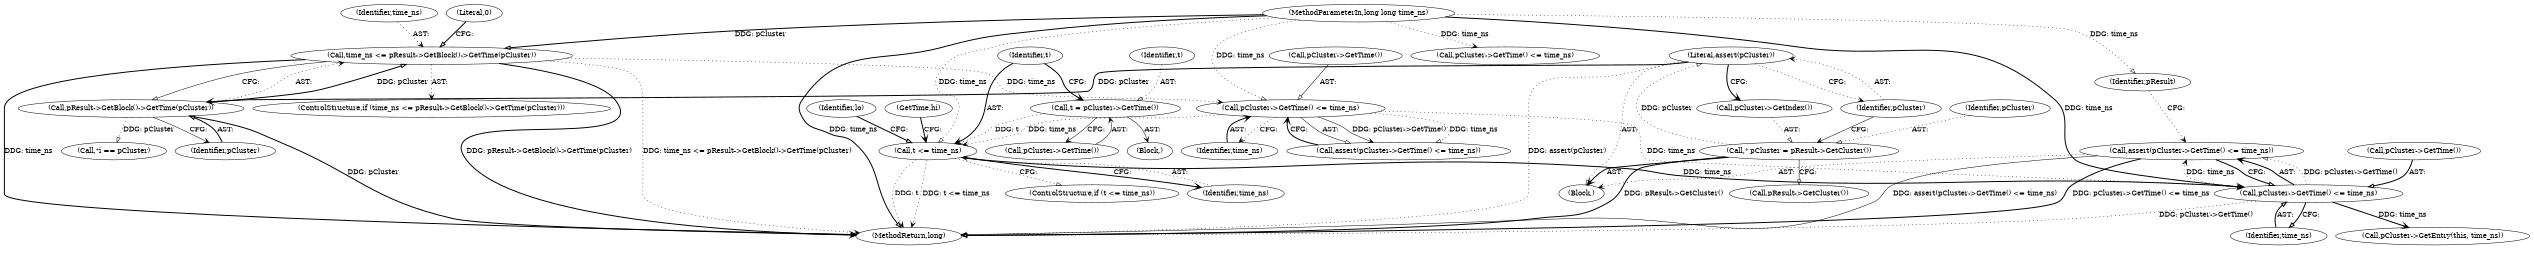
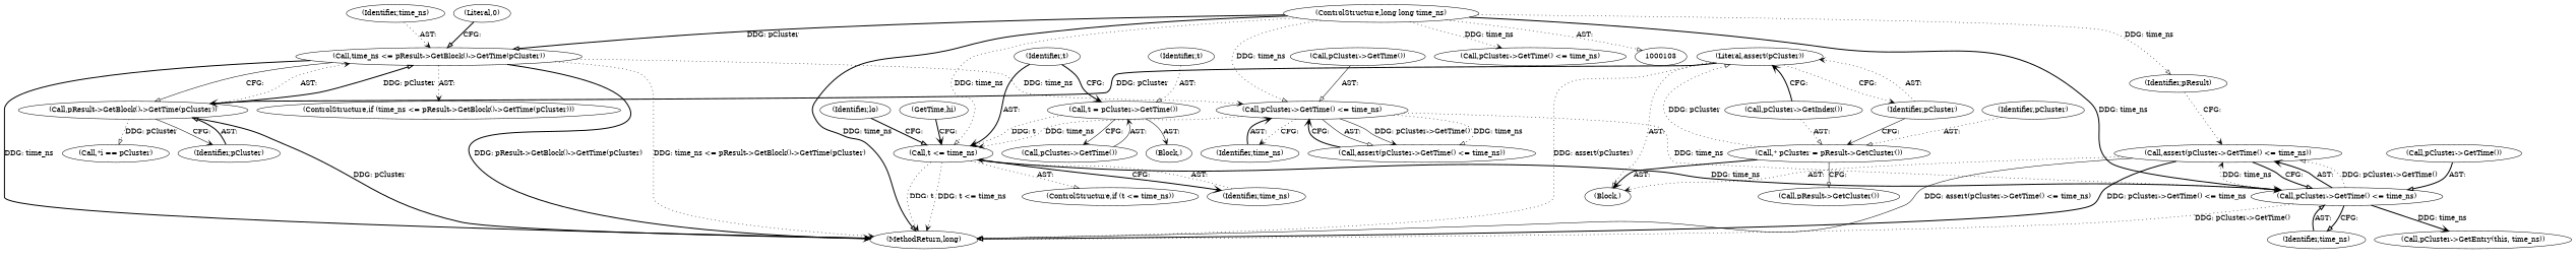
  digraph {
    edge [arrowhead=vee style=dotted]
    n1 [label="(Call,assert(pCluster->GetTime() <= time_ns))"]
    n2 [label="(Call,pCluster->GetTime() <= time_ns)"]
    n3 [label="(Block,)"]
    n4 [label="(MethodReturn,long)"]
    n5 [label="(Identifier,time_ns)"]
    n6 [label="(Call,pCluster->GetEntry(this, time_ns))"]
    n7 [label="(Call,t <= time_ns)"]
    n8 [label="(ControlStructure,if (t <= time_ns))"]
    n9 [label="(Identifier,time_ns)"]
    n10 [label="(Call,t = pCluster->GetTime())"]
    n11 [label="(Call,pCluster->GetTime())"]
    n12 [label="(Block,)"]
    n13 [label="(Call,pCluster->GetTime() <= time_ns)"]
    n14 [label="(Identifier,time_ns)"]
    n15 [label="(Call,assert(pCluster->GetTime() <= time_ns))"]
    n16 [label="(Call,time_ns <= pResult->GetBlock()->GetTime(pCluster))"]
    n17 [label="(Call,pResult->GetBlock()->GetTime(pCluster))"]
    n18 [label="(ControlStructure,if (time_ns <= pResult->GetBlock()->GetTime(pCluster)))"]
    n19 [label="(Identifier,pCluster)"]
    n20 [label="(Call,*i == pCluster)"]
-   n21 [label="(MethodParameterIn,long long time_ns)"]
+   n21 [label="(ControlStructure,long long time_ns)"]
    n22 [label="(Call,pCluster->GetTime() <= time_ns)"]
+   1000103
    n24 [label="(Identifier,pResult)"]
    n25 [label="(Literal,assert(pCluster))"]
    n26 [label="(Identifier,pCluster)"]
    n27 [label="(Call,* pCluster = pResult->GetCluster())"]
    n28 [label="(Call,pResult->GetCluster())"]
    n29 [label="(Identifier,pCluster)"]
    n30 [label="(Call,pCluster->GetTime())"]
    n31 [label="(Identifier,t)"]
    n32 [label="(Identifier,lo)"]
    n33 [label="(Literal,0)"]
    n34 [label="(Call,pCluster->GetTime())"]
    n35 [label="(Identifier,time_ns)"]
    n36 [label="(Call,pCluster->GetIndex())"]
    n37 [label="(Identifier,t)"]
    n38 [label="(GetTime,hi)"]
    n1 -> n2 [arrowhead=onormal label="CFG: " style=bold]
    n1 -> n3 [label="AST: "]
    n1 -> n4 [label="DDG: assert(pCluster->GetTime() <= time_ns)" style=solid]
    n1 -> n4 [arrowhead=onormal label="DDG: pCluster->GetTime() <= time_ns" style=bold]
    n2 -> n1 [label="AST: " style=bold]
    n2 -> n1 [arrowhead=onormal label="DDG: pCluster->GetTime()"]
    n2 -> n1 [label="DDG: time_ns"]
    n2 -> n4 [arrowhead=onormal label="DDG: pCluster->GetTime()"]
    n2 -> n5 [arrowhead=onormal label="CFG: " style=bold]
    n2 -> n6 [label="DDG: time_ns" style=bold]
    n5 -> n2 [arrowhead=onormal label="AST: " style=bold]
    n7 -> n2 [label="DDG: time_ns" style=bold]
    n7 -> n4 [label="DDG: t"]
    n7 -> n4 [label="DDG: t <= time_ns"]
-   n7 -> n8 [arrowhead=onormal label="CFG: "]
+   n7 -> n8 [arrowhead=onormal label="AST: "]
    n7 -> n9 [label="CFG: " style=bold]
    n9 -> n7 [label="AST: "]
    n10 -> n7 [label="DDG: t"]
    n10 -> n11 [label="CFG: " style=solid]
    n10 -> n12 [label="AST: " style=solid]
    n11 -> n10 [label="AST: " style=solid]
    n13 -> n2 [label="DDG: time_ns"]
    n13 -> n7 [label="DDG: time_ns"]
    n13 -> n14 [label="CFG: "]
    n13 -> n15 [arrowhead=onormal label="AST: " style=solid]
    n13 -> n15 [label="DDG: pCluster->GetTime()" style=solid]
    n13 -> n15 [arrowhead=onormal label="DDG: time_ns"]
    n14 -> n13 [label="AST: " style=bold]
    n15 -> n13 [label="CFG: " style=bold]
    n16 -> n4 [label="DDG: time_ns <= pResult->GetBlock()->GetTime(pCluster)"]
    n16 -> n4 [arrowhead=onormal label="DDG: time_ns" style=bold]
    n16 -> n4 [arrowhead=onormal label="DDG: pResult->GetBlock()->GetTime(pCluster)" style=bold]
    n16 -> n13 [label="DDG: time_ns"]
    n16 -> n17 [arrowhead=onormal label="CFG: " style=solid]
    n16 -> n18 [label="AST: "]
    n17 -> n4 [label="DDG: pCluster" style=bold]
    n17 -> n16 [label="AST: "]
    n17 -> n16 [arrowhead=onormal label="DDG: pCluster" style=bold]
    n17 -> n19 [label="CFG: " style=solid]
    n17 -> n20 [arrowhead=onormal label="DDG: pCluster"]
    n19 -> n17 [arrowhead=onormal label="AST: " style=bold]
    n21 -> n2 [arrowhead=onormal label="DDG: time_ns" style=bold]
    n21 -> n4 [arrowhead=onormal label="DDG: time_ns" style=bold]
    n21 -> n7 [arrowhead=onormal label="DDG: time_ns"]
    n21 -> n13 [arrowhead=onormal label="DDG: time_ns"]
    n21 -> n16 [arrowhead=onormal label="DDG: pCluster" style=bold]
    n21 -> n22 [label="DDG: time_ns"]
+   n21 -> 1000103 [arrowhead=onormal label="AST: "]
    n21 -> n24 [arrowhead=onormal label="DDG: time_ns"]
    n24 -> n1 [label="CFG: "]
    n25 -> n3 [arrowhead=onormal label="AST: "]
    n25 -> n4 [arrowhead=onormal label="DDG: assert(pCluster)"]
    n25 -> n17 [label="DDG: pCluster" style=bold]
    n25 -> n26 [label="CFG: "]
    n26 -> n25 [label="AST: "]
    n26 -> n27 [label="CFG: " style=solid]
    n27 -> n3 [label="AST: " style=bold]
-   n27 -> n4 [arrowhead=onormal label="DDG: pResult->GetCluster()" style=bold]
    n27 -> n25 [arrowhead=onormal label="DDG: pCluster"]
    n27 -> n28 [arrowhead=onormal label="CFG: " style=solid]
    n29 -> n27 [arrowhead=onormal label="AST: "]
    n30 -> n2 [arrowhead=onormal label="AST: " style=bold]
    n31 -> n7 [label="AST: " style=bold]
    n31 -> n10 [label="CFG: " style=bold]
    n32 -> n7 [arrowhead=onormal label="CFG: " style=bold]
    n33 -> n16 [arrowhead=onormal label="CFG: " style=bold]
    n34 -> n13 [arrowhead=onormal label="AST: " style=solid]
    n35 -> n16 [label="AST: "]
-   n25 -> n36 [label="CFG: " style=bold]
+   n36 -> n25 [label="CFG: " style=bold]
    n36 -> n27 [arrowhead=onormal label="AST: "]
    n37 -> n10 [arrowhead=onormal label="AST: "]
    n38 -> n7 [label="CFG: " style=bold]
  }
